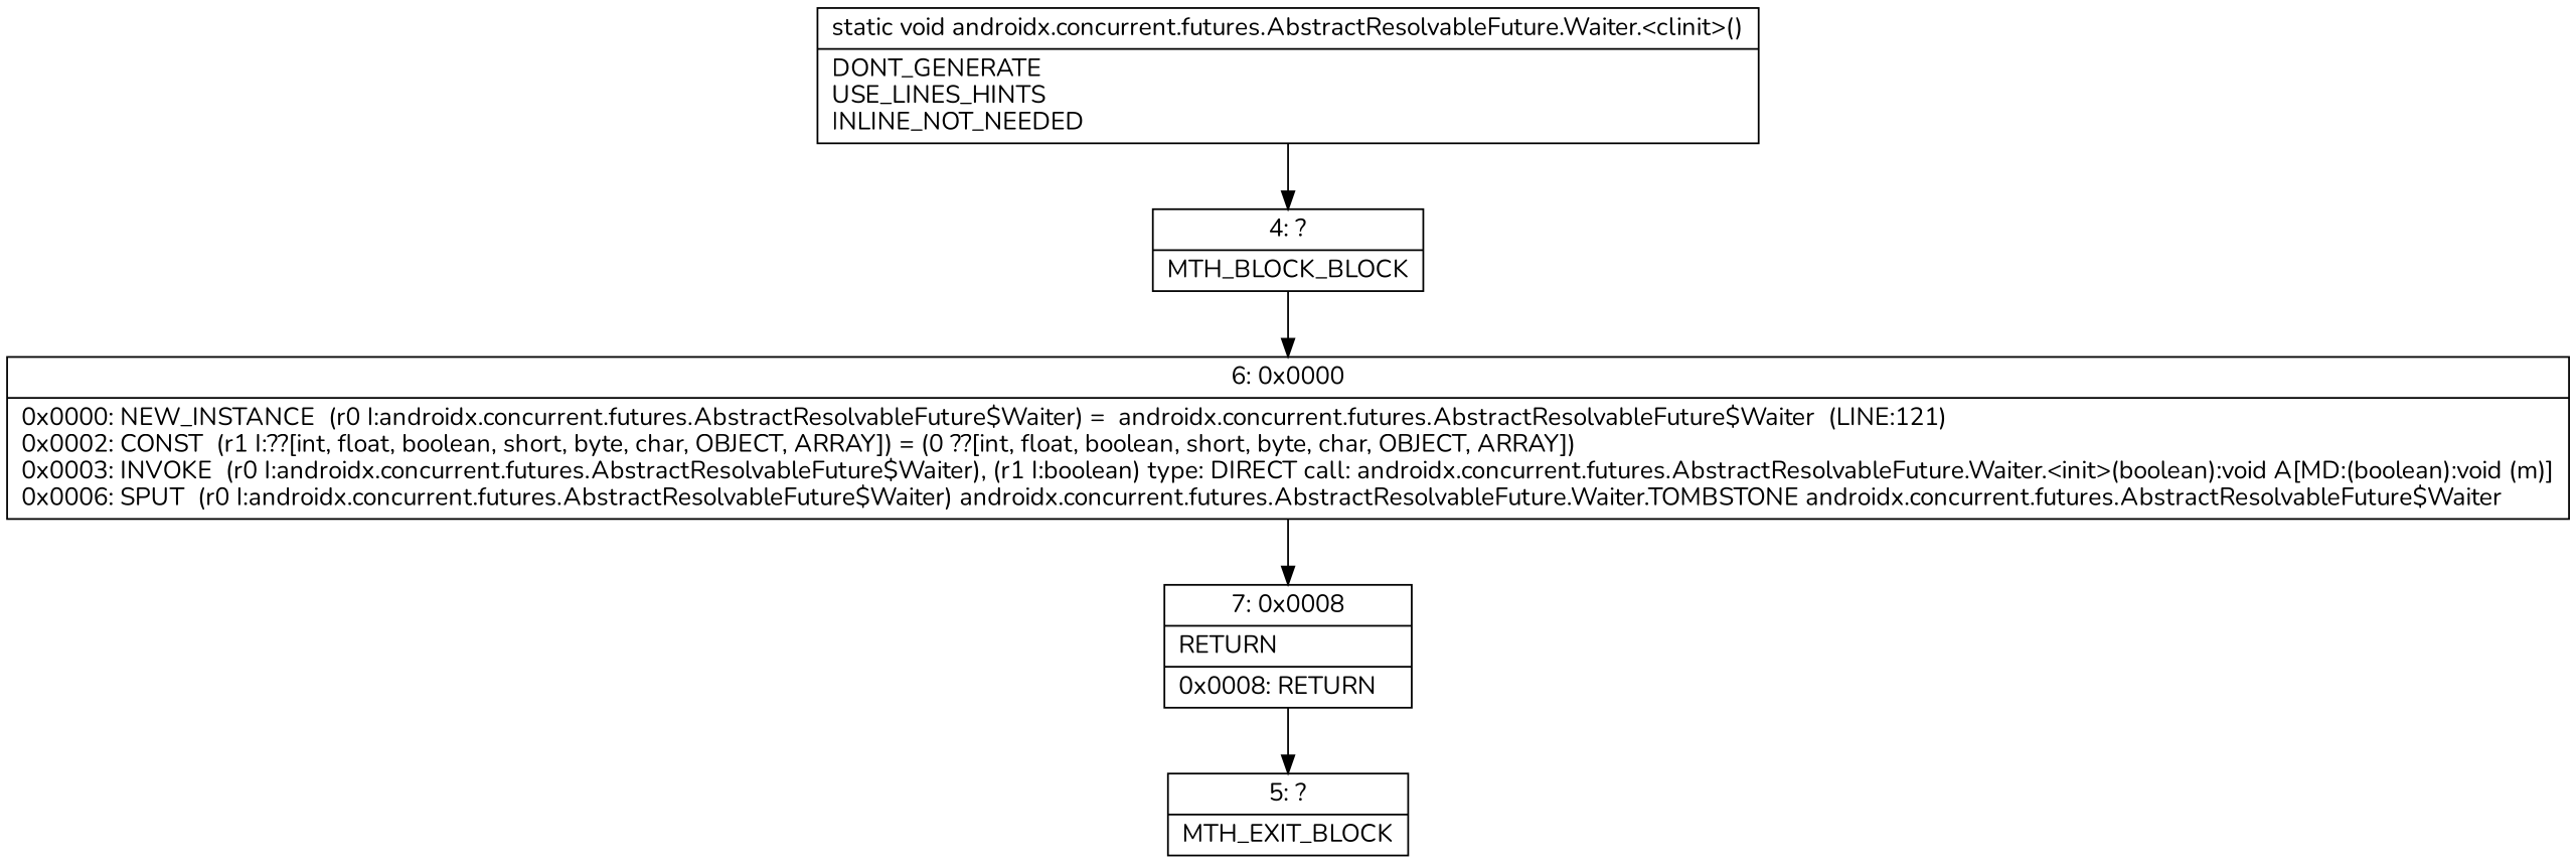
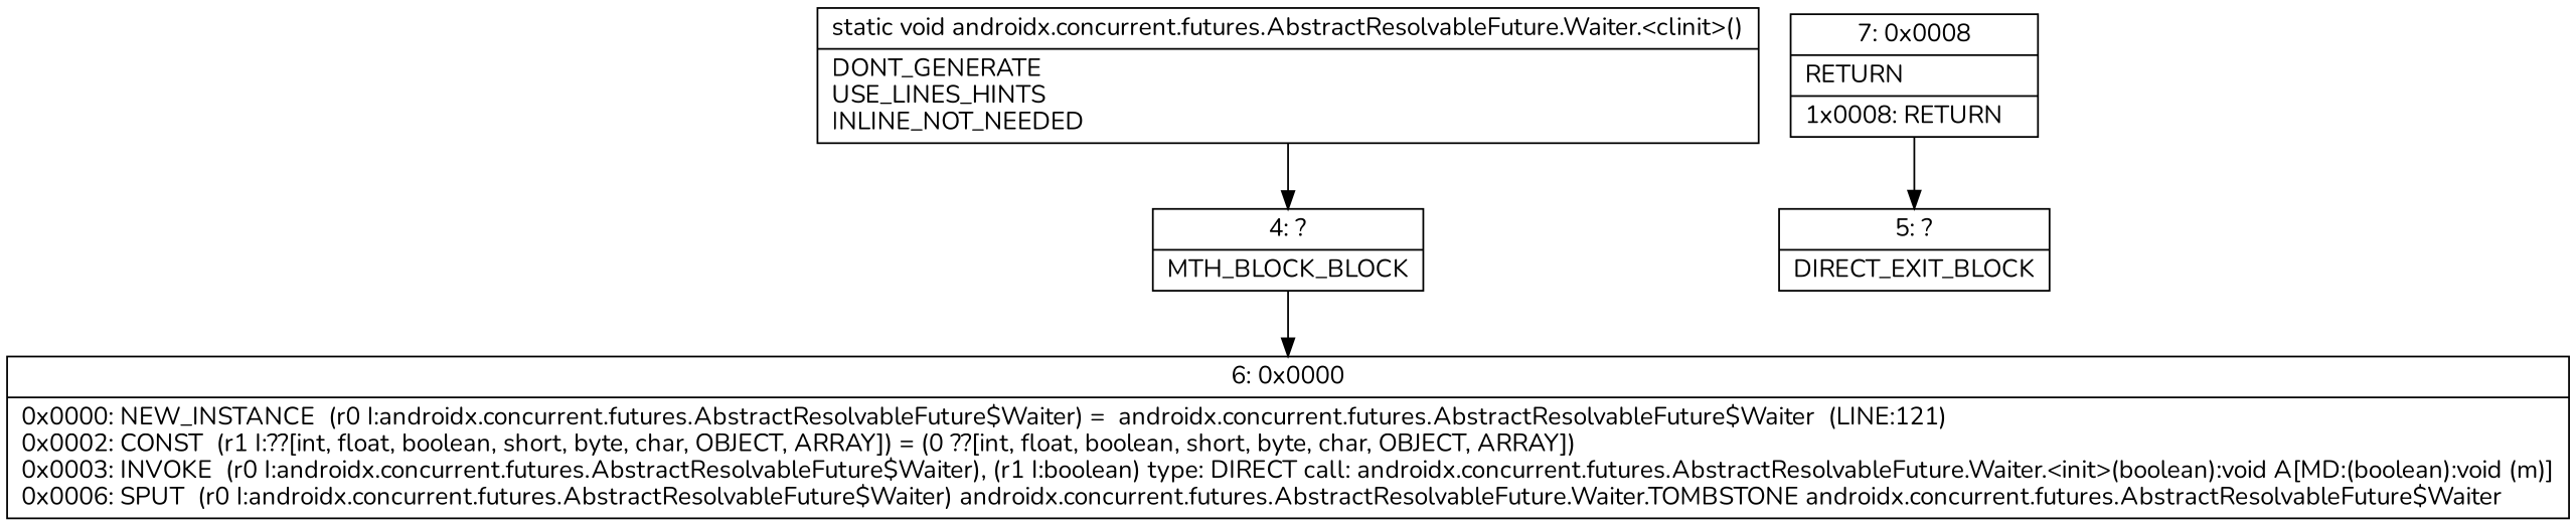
  digraph {
    fontname=Nunito
    node [fontname=Nunito shape=record]
    edge [fontname=Nunito]
    n1 [label="{4\:\ ?|MTH_BLOCK_BLOCK\l}"]
    n2 [label="{6\:\ 0x0000|0x0000: NEW_INSTANCE  (r0 I:androidx.concurrent.futures.AbstractResolvableFuture$Waiter) =  androidx.concurrent.futures.AbstractResolvableFuture$Waiter  (LINE:121)\l0x0002: CONST  (r1 I:??[int, float, boolean, short, byte, char, OBJECT, ARRAY]) = (0 ??[int, float, boolean, short, byte, char, OBJECT, ARRAY]) \l0x0003: INVOKE  (r0 I:androidx.concurrent.futures.AbstractResolvableFuture$Waiter), (r1 I:boolean) type: DIRECT call: androidx.concurrent.futures.AbstractResolvableFuture.Waiter.\<init\>(boolean):void A[MD:(boolean):void (m)]\l0x0006: SPUT  (r0 I:androidx.concurrent.futures.AbstractResolvableFuture$Waiter) androidx.concurrent.futures.AbstractResolvableFuture.Waiter.TOMBSTONE androidx.concurrent.futures.AbstractResolvableFuture$Waiter \l}"]
-   n3 [label="{7\:\ 0x0008|RETURN\l|0x0008: RETURN   \l}"]
-   n4 [label="{5\:\ ?|MTH_EXIT_BLOCK\l}"]
+   n3 [label="{7\:\ 0x0008|RETURN\l|1x0008: RETURN   \l}"]
+   n4 [label="{5\:\ ?|DIRECT_EXIT_BLOCK\l}"]
    n5 [label="{static void androidx.concurrent.futures.AbstractResolvableFuture.Waiter.\<clinit\>()  | DONT_GENERATE\lUSE_LINES_HINTS\lINLINE_NOT_NEEDED\l}"]
    n1 -> n2
-   n2 -> n3
    n3 -> n4
    n5 -> n1
  }
